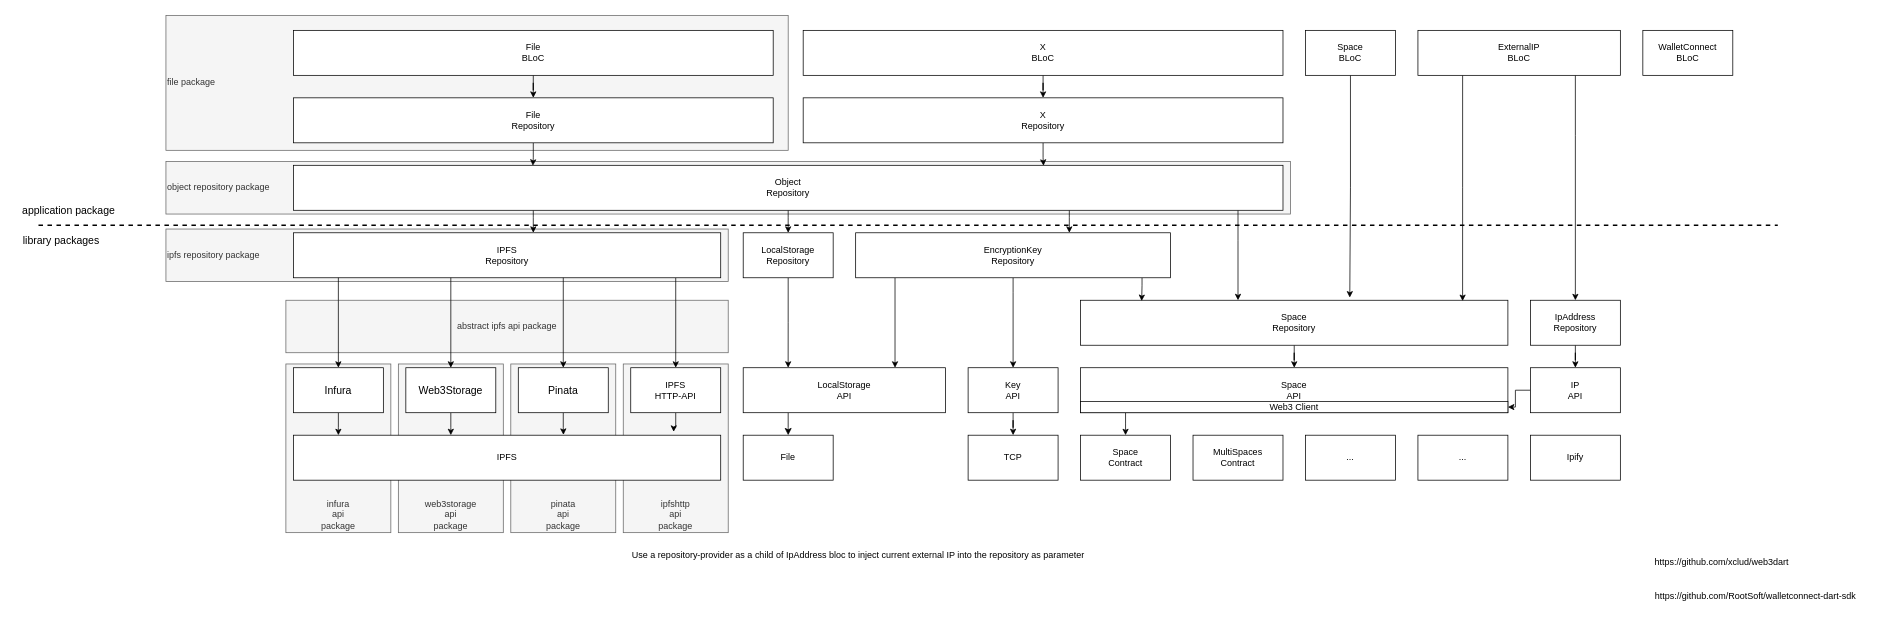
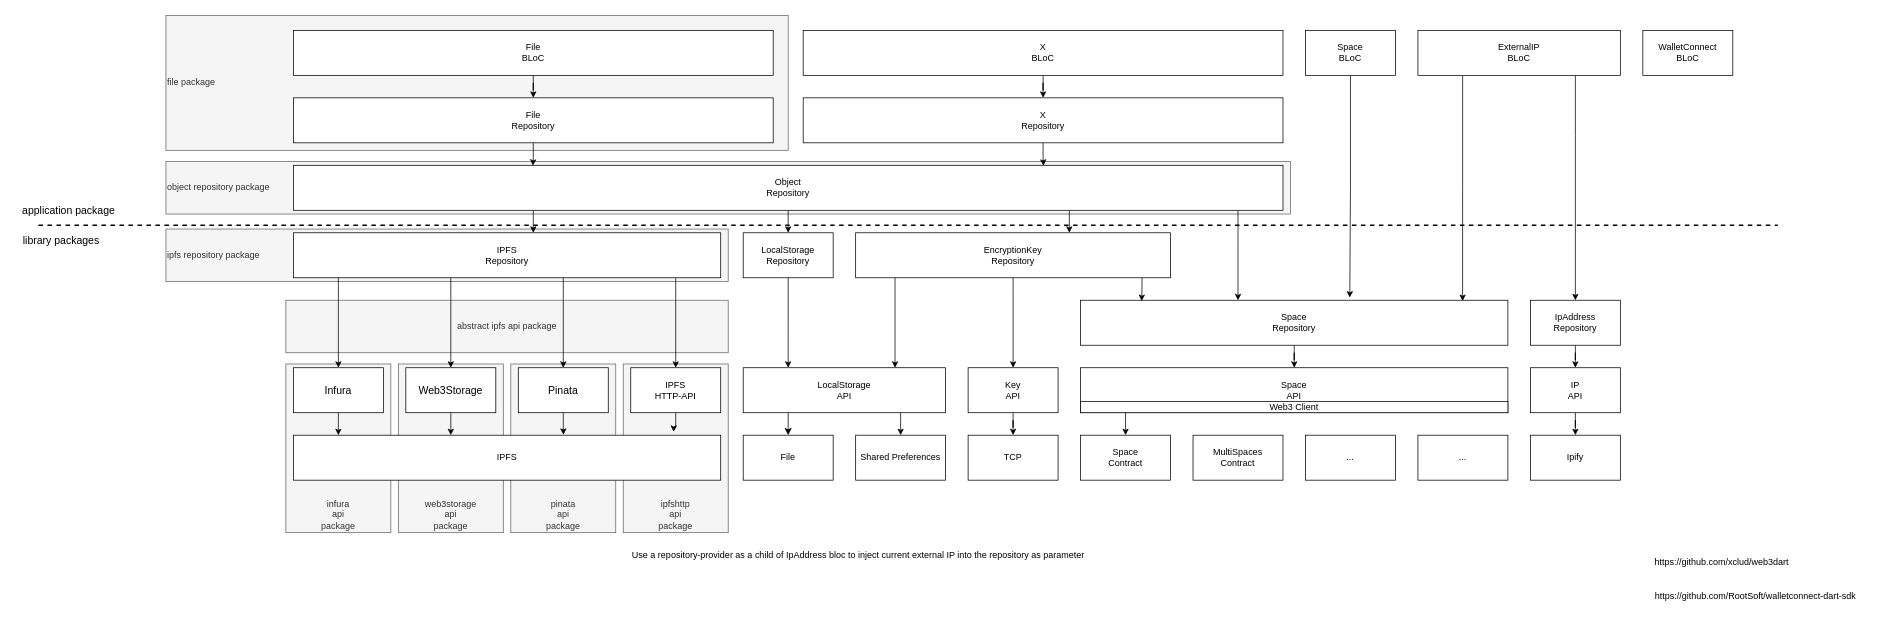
  <mxCell id="0" />
  <mxCell id="1" parent="0" />
  <mxCell id="2" value="object repository package" style="rounded=0;whiteSpace=wrap;html=1;fillColor=#f5f5f5;fontColor=#333333;strokeColor=#666666;align=left;" parent="1" vertex="1"><mxGeometry x="220" y="215" width="1500" height="70" as="geometry" /></mxCell>
  <mxCell id="3" value="ipfs repository package" style="rounded=0;whiteSpace=wrap;html=1;fillColor=#f5f5f5;fontColor=#333333;strokeColor=#666666;align=left;" parent="1" vertex="1"><mxGeometry x="220" y="305" width="750" height="70" as="geometry" /></mxCell>
  <mxCell id="4" value="infura&lt;br&gt;api&lt;br&gt;package" style="rounded=0;whiteSpace=wrap;html=1;fillColor=#f5f5f5;fontColor=#333333;strokeColor=#666666;align=center;verticalAlign=bottom;" parent="1" vertex="1"><mxGeometry x="380" y="485" width="140" height="225" as="geometry" /></mxCell>
  <mxCell id="5" value="abstract ipfs api package" style="rounded=0;whiteSpace=wrap;html=1;fillColor=#f5f5f5;fontColor=#333333;strokeColor=#666666;align=center;" parent="1" vertex="1"><mxGeometry x="380" y="400" width="590" height="70" as="geometry" /></mxCell>
  <mxCell id="6" value="ipfshttp&lt;br&gt;api&lt;br&gt;package" style="rounded=0;whiteSpace=wrap;html=1;fillColor=#f5f5f5;fontColor=#333333;strokeColor=#666666;align=center;verticalAlign=bottom;" parent="1" vertex="1"><mxGeometry x="830" y="485" width="140" height="225" as="geometry" /></mxCell>
  <mxCell id="7" value="pinata&lt;br&gt;api&lt;br&gt;package" style="rounded=0;whiteSpace=wrap;html=1;fillColor=#f5f5f5;fontColor=#333333;strokeColor=#666666;align=center;verticalAlign=bottom;" parent="1" vertex="1"><mxGeometry x="680" y="485" width="140" height="225" as="geometry" /></mxCell>
  <mxCell id="8" value="web3storage&lt;br&gt;api&lt;br&gt;package" style="rounded=0;whiteSpace=wrap;html=1;fillColor=#f5f5f5;fontColor=#333333;strokeColor=#666666;align=center;verticalAlign=bottom;" parent="1" vertex="1"><mxGeometry x="530" y="485" width="140" height="225" as="geometry" /></mxCell>
  <mxCell id="9" value="file package" style="rounded=0;whiteSpace=wrap;html=1;fillColor=#f5f5f5;fontColor=#333333;strokeColor=#666666;align=left;" parent="1" vertex="1"><mxGeometry x="220" y="20" width="830" height="180" as="geometry" /></mxCell>
  <mxCell id="10" style="edgeStyle=orthogonalEdgeStyle;rounded=0;orthogonalLoop=1;jettySize=auto;html=1;entryX=0.89;entryY=-0.076;entryDx=0;entryDy=0;entryPerimeter=0;" parent="1" source="11" target="26" edge="1"><mxGeometry relative="1" as="geometry" /></mxCell>
  <mxCell id="11" value="IPFS&lt;br&gt;HTTP-API" style="rounded=0;whiteSpace=wrap;html=1;" parent="1" vertex="1"><mxGeometry x="840" y="490" width="120" height="60" as="geometry" /></mxCell>
  <mxCell id="12" style="edgeStyle=orthogonalEdgeStyle;rounded=0;orthogonalLoop=1;jettySize=auto;html=1;" parent="1" source="13" target="11" edge="1"><mxGeometry relative="1" as="geometry"><Array as="points"><mxPoint x="900" y="400" /><mxPoint x="900" y="400" /></Array></mxGeometry></mxCell>
  <mxCell id="13" value="IPFS&lt;br&gt;Repository" style="rounded=0;whiteSpace=wrap;html=1;" parent="1" vertex="1"><mxGeometry x="390" y="310" width="570" height="60" as="geometry" /></mxCell>
  <mxCell id="14" style="edgeStyle=orthogonalEdgeStyle;rounded=0;orthogonalLoop=1;jettySize=auto;html=1;entryX=0.5;entryY=0;entryDx=0;entryDy=0;" parent="1" source="15" target="44" edge="1"><mxGeometry relative="1" as="geometry" /></mxCell>
  <mxCell id="15" value="Space&lt;br&gt;Repository" style="rounded=0;whiteSpace=wrap;html=1;" parent="1" vertex="1"><mxGeometry x="1440" y="400" width="570" height="60" as="geometry" /></mxCell>
+ <mxCell id="16" style="edgeStyle=orthogonalEdgeStyle;rounded=0;orthogonalLoop=1;jettySize=auto;html=1;" parent="1" source="18" target="25" edge="1"><mxGeometry relative="1" as="geometry"><Array as="points"><mxPoint x="1200" y="560" /><mxPoint x="1200" y="560" /></Array></mxGeometry></mxCell>
  <mxCell id="17" style="edgeStyle=orthogonalEdgeStyle;rounded=0;orthogonalLoop=1;jettySize=auto;html=1;fontSize=14;endSize=7;strokeWidth=1;" parent="1" source="18" target="76" edge="1"><mxGeometry relative="1" as="geometry"><Array as="points"><mxPoint x="1050" y="570" /><mxPoint x="1050" y="570" /></Array></mxGeometry></mxCell>
  <mxCell id="18" value="LocalStorage&lt;br&gt;API" style="rounded=0;whiteSpace=wrap;html=1;" parent="1" vertex="1"><mxGeometry x="990" y="490" width="270" height="60" as="geometry" /></mxCell>
  <mxCell id="19" style="edgeStyle=orthogonalEdgeStyle;rounded=0;orthogonalLoop=1;jettySize=auto;html=1;" parent="1" source="22" target="37" edge="1"><mxGeometry relative="1" as="geometry"><Array as="points"><mxPoint x="1350" y="390" /><mxPoint x="1350" y="390" /></Array></mxGeometry></mxCell>
  <mxCell id="20" style="edgeStyle=orthogonalEdgeStyle;rounded=0;orthogonalLoop=1;jettySize=auto;html=1;entryX=0.75;entryY=0;entryDx=0;entryDy=0;" parent="1" source="22" target="18" edge="1"><mxGeometry relative="1" as="geometry"><Array as="points"><mxPoint x="1193" y="370" /></Array></mxGeometry></mxCell>
  <mxCell id="21" style="edgeStyle=orthogonalEdgeStyle;rounded=0;orthogonalLoop=1;jettySize=auto;html=1;entryX=0.143;entryY=0.017;entryDx=0;entryDy=0;entryPerimeter=0;" parent="1" source="22" target="15" edge="1"><mxGeometry relative="1" as="geometry"><Array as="points"><mxPoint x="1522" y="380" /><mxPoint x="1522" y="380" /></Array></mxGeometry></mxCell>
  <mxCell id="22" value="EncryptionKey&lt;br&gt;Repository" style="rounded=0;whiteSpace=wrap;html=1;" parent="1" vertex="1"><mxGeometry x="1140" y="310" width="420" height="60" as="geometry" /></mxCell>
  <mxCell id="23" style="edgeStyle=orthogonalEdgeStyle;rounded=0;orthogonalLoop=1;jettySize=auto;html=1;entryX=0.222;entryY=0;entryDx=0;entryDy=0;entryPerimeter=0;" parent="1" source="24" target="18" edge="1"><mxGeometry relative="1" as="geometry"><mxPoint x="1050" y="390" as="targetPoint" /><Array as="points" /></mxGeometry></mxCell>
  <mxCell id="24" value="LocalStorage&lt;br&gt;Repository" style="rounded=0;whiteSpace=wrap;html=1;" parent="1" vertex="1"><mxGeometry x="990" y="310" width="120" height="60" as="geometry" /></mxCell>
+ <mxCell id="25" value="Shared Preferences" style="rounded=0;whiteSpace=wrap;html=1;" parent="1" vertex="1"><mxGeometry x="1140" y="580" width="120" height="60" as="geometry" /></mxCell>
  <mxCell id="26" value="IPFS" style="rounded=0;whiteSpace=wrap;html=1;" parent="1" vertex="1"><mxGeometry x="390" y="580" width="570" height="60" as="geometry" /></mxCell>
  <mxCell id="27" style="edgeStyle=orthogonalEdgeStyle;rounded=0;orthogonalLoop=1;jettySize=auto;html=1;" parent="1" source="31" target="13" edge="1"><mxGeometry relative="1" as="geometry"><Array as="points"><mxPoint x="710" y="290" /><mxPoint x="710" y="290" /></Array></mxGeometry></mxCell>
  <mxCell id="28" style="edgeStyle=orthogonalEdgeStyle;rounded=0;orthogonalLoop=1;jettySize=auto;html=1;" parent="1" source="31" target="24" edge="1"><mxGeometry relative="1" as="geometry"><Array as="points"><mxPoint x="1050" y="290" /><mxPoint x="1050" y="290" /></Array></mxGeometry></mxCell>
  <mxCell id="29" style="edgeStyle=orthogonalEdgeStyle;rounded=0;orthogonalLoop=1;jettySize=auto;html=1;" parent="1" source="31" target="22" edge="1"><mxGeometry relative="1" as="geometry"><Array as="points"><mxPoint x="1425" y="290" /><mxPoint x="1425" y="290" /></Array></mxGeometry></mxCell>
  <mxCell id="30" style="edgeStyle=orthogonalEdgeStyle;rounded=0;orthogonalLoop=1;jettySize=auto;html=1;" parent="1" source="31" target="15" edge="1"><mxGeometry relative="1" as="geometry"><Array as="points"><mxPoint x="1650" y="320" /><mxPoint x="1650" y="320" /></Array></mxGeometry></mxCell>
  <mxCell id="31" value="Object&lt;br&gt;Repository" style="rounded=0;whiteSpace=wrap;html=1;" parent="1" vertex="1"><mxGeometry x="390" y="220" width="1320" height="60" as="geometry" /></mxCell>
  <mxCell id="32" value="TCP" style="rounded=0;whiteSpace=wrap;html=1;" parent="1" vertex="1"><mxGeometry x="1290" y="580" width="120" height="60" as="geometry" /></mxCell>
  <mxCell id="33" style="edgeStyle=orthogonalEdgeStyle;rounded=0;orthogonalLoop=1;jettySize=auto;html=1;" parent="1" source="13" target="72" edge="1"><mxGeometry relative="1" as="geometry"><mxPoint x="600.037" y="460" as="sourcePoint" /><Array as="points"><mxPoint x="600" y="400" /><mxPoint x="600" y="400" /></Array></mxGeometry></mxCell>
  <mxCell id="34" style="edgeStyle=orthogonalEdgeStyle;rounded=0;orthogonalLoop=1;jettySize=auto;html=1;" parent="1" source="13" target="68" edge="1"><mxGeometry relative="1" as="geometry"><Array as="points"><mxPoint x="450" y="400" /><mxPoint x="450" y="400" /></Array><mxPoint x="450.037" y="460" as="sourcePoint" /></mxGeometry></mxCell>
  <mxCell id="35" style="edgeStyle=orthogonalEdgeStyle;rounded=0;orthogonalLoop=1;jettySize=auto;html=1;" parent="1" source="13" target="70" edge="1"><mxGeometry relative="1" as="geometry"><Array as="points"><mxPoint x="750" y="400" /><mxPoint x="750" y="400" /></Array><mxPoint x="750.037" y="460" as="sourcePoint" /></mxGeometry></mxCell>
  <mxCell id="36" style="edgeStyle=orthogonalEdgeStyle;rounded=0;orthogonalLoop=1;jettySize=auto;html=1;" parent="1" source="37" target="32" edge="1"><mxGeometry relative="1" as="geometry" /></mxCell>
  <mxCell id="37" value="Key&lt;br&gt;API" style="rounded=0;whiteSpace=wrap;html=1;" parent="1" vertex="1"><mxGeometry x="1290" y="490" width="120" height="60" as="geometry" /></mxCell>
  <mxCell id="38" style="edgeStyle=orthogonalEdgeStyle;rounded=0;orthogonalLoop=1;jettySize=auto;html=1;entryX=0.758;entryY=0.01;entryDx=0;entryDy=0;entryPerimeter=0;" parent="1" source="39" target="31" edge="1"><mxGeometry relative="1" as="geometry" /></mxCell>
  <mxCell id="39" value="X&lt;br&gt;Repository" style="rounded=0;whiteSpace=wrap;html=1;" parent="1" vertex="1"><mxGeometry x="1070" y="130" width="640" height="60" as="geometry" /></mxCell>
  <mxCell id="40" style="edgeStyle=orthogonalEdgeStyle;rounded=0;orthogonalLoop=1;jettySize=auto;html=1;entryX=0.242;entryY=0.009;entryDx=0;entryDy=0;entryPerimeter=0;" parent="1" source="41" target="31" edge="1"><mxGeometry relative="1" as="geometry" /></mxCell>
  <mxCell id="41" value="File&lt;br&gt;Repository" style="rounded=0;whiteSpace=wrap;html=1;" parent="1" vertex="1"><mxGeometry x="390" y="130" width="640" height="60" as="geometry" /></mxCell>
  <mxCell id="42" value="Space&lt;br&gt;Contract" style="rounded=0;whiteSpace=wrap;html=1;" parent="1" vertex="1"><mxGeometry x="1440" y="580" width="120" height="60" as="geometry" /></mxCell>
  <mxCell id="43" style="edgeStyle=orthogonalEdgeStyle;rounded=0;orthogonalLoop=1;jettySize=auto;html=1;entryX=0.5;entryY=0;entryDx=0;entryDy=0;" parent="1" source="44" target="42" edge="1"><mxGeometry relative="1" as="geometry"><Array as="points"><mxPoint x="1500" y="565" /><mxPoint x="1500" y="565" /></Array></mxGeometry></mxCell>
  <mxCell id="44" value="Space&lt;br&gt;API" style="rounded=0;whiteSpace=wrap;html=1;" parent="1" vertex="1"><mxGeometry x="1440" y="490" width="570" height="60" as="geometry" /></mxCell>
  <mxCell id="45" style="edgeStyle=orthogonalEdgeStyle;rounded=0;orthogonalLoop=1;jettySize=auto;html=1;entryX=0.63;entryY=-0.06;entryDx=0;entryDy=0;entryPerimeter=0;" parent="1" source="46" target="15" edge="1"><mxGeometry relative="1" as="geometry"><mxPoint x="1950" y="390" as="targetPoint" /></mxGeometry></mxCell>
  <mxCell id="46" value="Space&lt;br&gt;BLoC" style="rounded=0;whiteSpace=wrap;html=1;" parent="1" vertex="1"><mxGeometry x="1740" y="40" width="120" height="60" as="geometry" /></mxCell>
  <mxCell id="47" style="edgeStyle=orthogonalEdgeStyle;rounded=0;orthogonalLoop=1;jettySize=auto;html=1;entryX=0.5;entryY=0;entryDx=0;entryDy=0;" parent="1" source="48" target="41" edge="1"><mxGeometry relative="1" as="geometry" /></mxCell>
  <mxCell id="48" value="File&lt;br&gt;BLoC" style="rounded=0;whiteSpace=wrap;html=1;" parent="1" vertex="1"><mxGeometry x="390" y="40" width="640" height="60" as="geometry" /></mxCell>
  <mxCell id="49" style="edgeStyle=orthogonalEdgeStyle;rounded=0;orthogonalLoop=1;jettySize=auto;html=1;entryX=0.5;entryY=0;entryDx=0;entryDy=0;" parent="1" source="50" target="39" edge="1"><mxGeometry relative="1" as="geometry" /></mxCell>
  <mxCell id="50" value="X&lt;br&gt;BLoC" style="rounded=0;whiteSpace=wrap;html=1;" parent="1" vertex="1"><mxGeometry x="1070" y="40" width="640" height="60" as="geometry" /></mxCell>
  <mxCell id="51" value="https://github.com/xclud/web3dart" style="text;html=1;align=center;verticalAlign=middle;resizable=0;points=[];autosize=1;strokeColor=none;fillColor=none;" parent="1" vertex="1"><mxGeometry x="2200" y="740" width="190" height="20" as="geometry" /></mxCell>
  <mxCell id="52" value="https://github.com/RootSoft/walletconnect-dart-sdk" style="text;html=1;align=center;verticalAlign=middle;resizable=0;points=[];autosize=1;strokeColor=none;fillColor=none;" parent="1" vertex="1"><mxGeometry x="2200" y="785" width="280" height="20" as="geometry" /></mxCell>
  <mxCell id="53" value="Web3 Client" style="rounded=0;whiteSpace=wrap;html=1;" parent="1" vertex="1"><mxGeometry x="1440" y="535" width="570" height="15" as="geometry" /></mxCell>
  <mxCell id="54" value="WalletConnect&lt;br&gt;BLoC" style="rounded=0;whiteSpace=wrap;html=1;" parent="1" vertex="1"><mxGeometry x="2190" y="40" width="120" height="60" as="geometry" /></mxCell>
  <mxCell id="55" value="MultiSpaces&lt;br&gt;Contract" style="rounded=0;whiteSpace=wrap;html=1;" parent="1" vertex="1"><mxGeometry x="1590" y="580" width="120" height="60" as="geometry" /></mxCell>
  <mxCell id="56" style="edgeStyle=orthogonalEdgeStyle;rounded=0;orthogonalLoop=1;jettySize=auto;html=1;entryX=0.5;entryY=0;entryDx=0;entryDy=0;" parent="1" source="57" target="61" edge="1"><mxGeometry relative="1" as="geometry" /></mxCell>
  <mxCell id="57" value="IpAddress&lt;br&gt;Repository" style="rounded=0;whiteSpace=wrap;html=1;" parent="1" vertex="1"><mxGeometry x="2040" y="400" width="120" height="60" as="geometry" /></mxCell>
  <mxCell id="58" value="Use a repository-provider as a child of IpAddress bloc to inject current external IP into the repository as parameter&lt;br&gt;" style="text;html=1;align=left;verticalAlign=middle;resizable=0;points=[];autosize=1;strokeColor=none;fillColor=none;" parent="1" vertex="1"><mxGeometry x="840" y="730" width="620" height="20" as="geometry" /></mxCell>
  <mxCell id="59" value="Ipify" style="rounded=0;whiteSpace=wrap;html=1;" parent="1" vertex="1"><mxGeometry x="2040" y="580" width="120" height="60" as="geometry" /></mxCell>
- <mxCell id="60" style="edgeStyle=orthogonalEdgeStyle;rounded=0;orthogonalLoop=1;jettySize=auto;html=1;" parent="1" source="61" target="53" edge="1"><mxGeometry relative="1" as="geometry" /></mxCell>
+ <mxCell id="60" style="edgeStyle=orthogonalEdgeStyle;rounded=0;orthogonalLoop=1;jettySize=auto;html=1;entryX=0.5;entryY=0;entryDx=0;entryDy=0;" parent="1" source="61" target="59" edge="1"><mxGeometry relative="1" as="geometry" /></mxCell>
  <mxCell id="61" value="IP&lt;br&gt;API" style="rounded=0;whiteSpace=wrap;html=1;" parent="1" vertex="1"><mxGeometry x="2040" y="490" width="120" height="60" as="geometry" /></mxCell>
  <mxCell id="62" value="..." style="rounded=0;whiteSpace=wrap;html=1;" parent="1" vertex="1"><mxGeometry x="1740" y="580" width="120" height="60" as="geometry" /></mxCell>
  <mxCell id="63" style="edgeStyle=orthogonalEdgeStyle;rounded=0;orthogonalLoop=1;jettySize=auto;html=1;entryX=0.894;entryY=0.017;entryDx=0;entryDy=0;entryPerimeter=0;" parent="1" source="65" target="15" edge="1"><mxGeometry relative="1" as="geometry"><Array as="points"><mxPoint x="1950" y="250" /></Array></mxGeometry></mxCell>
  <mxCell id="64" style="edgeStyle=orthogonalEdgeStyle;rounded=0;orthogonalLoop=1;jettySize=auto;html=1;entryX=0.5;entryY=0;entryDx=0;entryDy=0;" parent="1" source="65" target="57" edge="1"><mxGeometry relative="1" as="geometry"><Array as="points"><mxPoint x="2100" y="180" /><mxPoint x="2100" y="180" /></Array></mxGeometry></mxCell>
  <mxCell id="65" value="ExternalIP&lt;br&gt;BLoC" style="rounded=0;whiteSpace=wrap;html=1;" parent="1" vertex="1"><mxGeometry x="1890" y="40" width="270" height="60" as="geometry" /></mxCell>
  <mxCell id="66" value="..." style="rounded=0;whiteSpace=wrap;html=1;" parent="1" vertex="1"><mxGeometry x="1890" y="580" width="120" height="60" as="geometry" /></mxCell>
  <mxCell id="67" value="" style="edgeStyle=orthogonalEdgeStyle;rounded=0;orthogonalLoop=1;jettySize=auto;html=1;" parent="1" source="68" target="26" edge="1"><mxGeometry relative="1" as="geometry"><Array as="points"><mxPoint x="450" y="570" /><mxPoint x="450" y="570" /></Array></mxGeometry></mxCell>
  <mxCell id="68" value="Infura" style="whiteSpace=wrap;html=1;fontSize=14;" parent="1" vertex="1"><mxGeometry x="390" y="490" width="120" height="60" as="geometry" /></mxCell>
  <mxCell id="69" style="edgeStyle=orthogonalEdgeStyle;rounded=0;orthogonalLoop=1;jettySize=auto;html=1;entryX=0.632;entryY=-0.008;entryDx=0;entryDy=0;entryPerimeter=0;" parent="1" source="70" target="26" edge="1"><mxGeometry relative="1" as="geometry" /></mxCell>
  <mxCell id="70" value="Pinata" style="whiteSpace=wrap;html=1;fontSize=14;" parent="1" vertex="1"><mxGeometry x="690" y="490" width="120" height="60" as="geometry" /></mxCell>
  <mxCell id="71" value="" style="edgeStyle=orthogonalEdgeStyle;rounded=0;orthogonalLoop=1;jettySize=auto;html=1;" parent="1" source="72" target="26" edge="1"><mxGeometry relative="1" as="geometry"><Array as="points"><mxPoint x="600" y="570" /><mxPoint x="600" y="570" /></Array></mxGeometry></mxCell>
  <mxCell id="72" value="Web3Storage" style="whiteSpace=wrap;html=1;fontSize=14;" parent="1" vertex="1"><mxGeometry x="540" y="490" width="120" height="60" as="geometry" /></mxCell>
  <mxCell id="73" value="" style="endArrow=none;dashed=1;html=1;rounded=0;fontSize=14;endSize=7;strokeWidth=2;" parent="1" edge="1"><mxGeometry width="50" height="50" relative="1" as="geometry"><mxPoint x="50" y="300" as="sourcePoint" /><mxPoint x="2370" y="300" as="targetPoint" /></mxGeometry></mxCell>
  <mxCell id="74" value="application package" style="text;html=1;align=center;verticalAlign=middle;resizable=0;points=[];autosize=1;strokeColor=none;fillColor=none;fontSize=14;" parent="1" vertex="1"><mxGeometry x="20" y="270" width="140" height="20" as="geometry" /></mxCell>
  <mxCell id="75" value="library packages" style="text;html=1;align=center;verticalAlign=middle;resizable=0;points=[];autosize=1;strokeColor=none;fillColor=none;fontSize=14;" parent="1" vertex="1"><mxGeometry x="20" y="310" width="120" height="20" as="geometry" /></mxCell>
  <mxCell id="76" value="File" style="rounded=0;whiteSpace=wrap;html=1;" parent="1" vertex="1"><mxGeometry x="990" y="580" width="120" height="60" as="geometry" /></mxCell>
